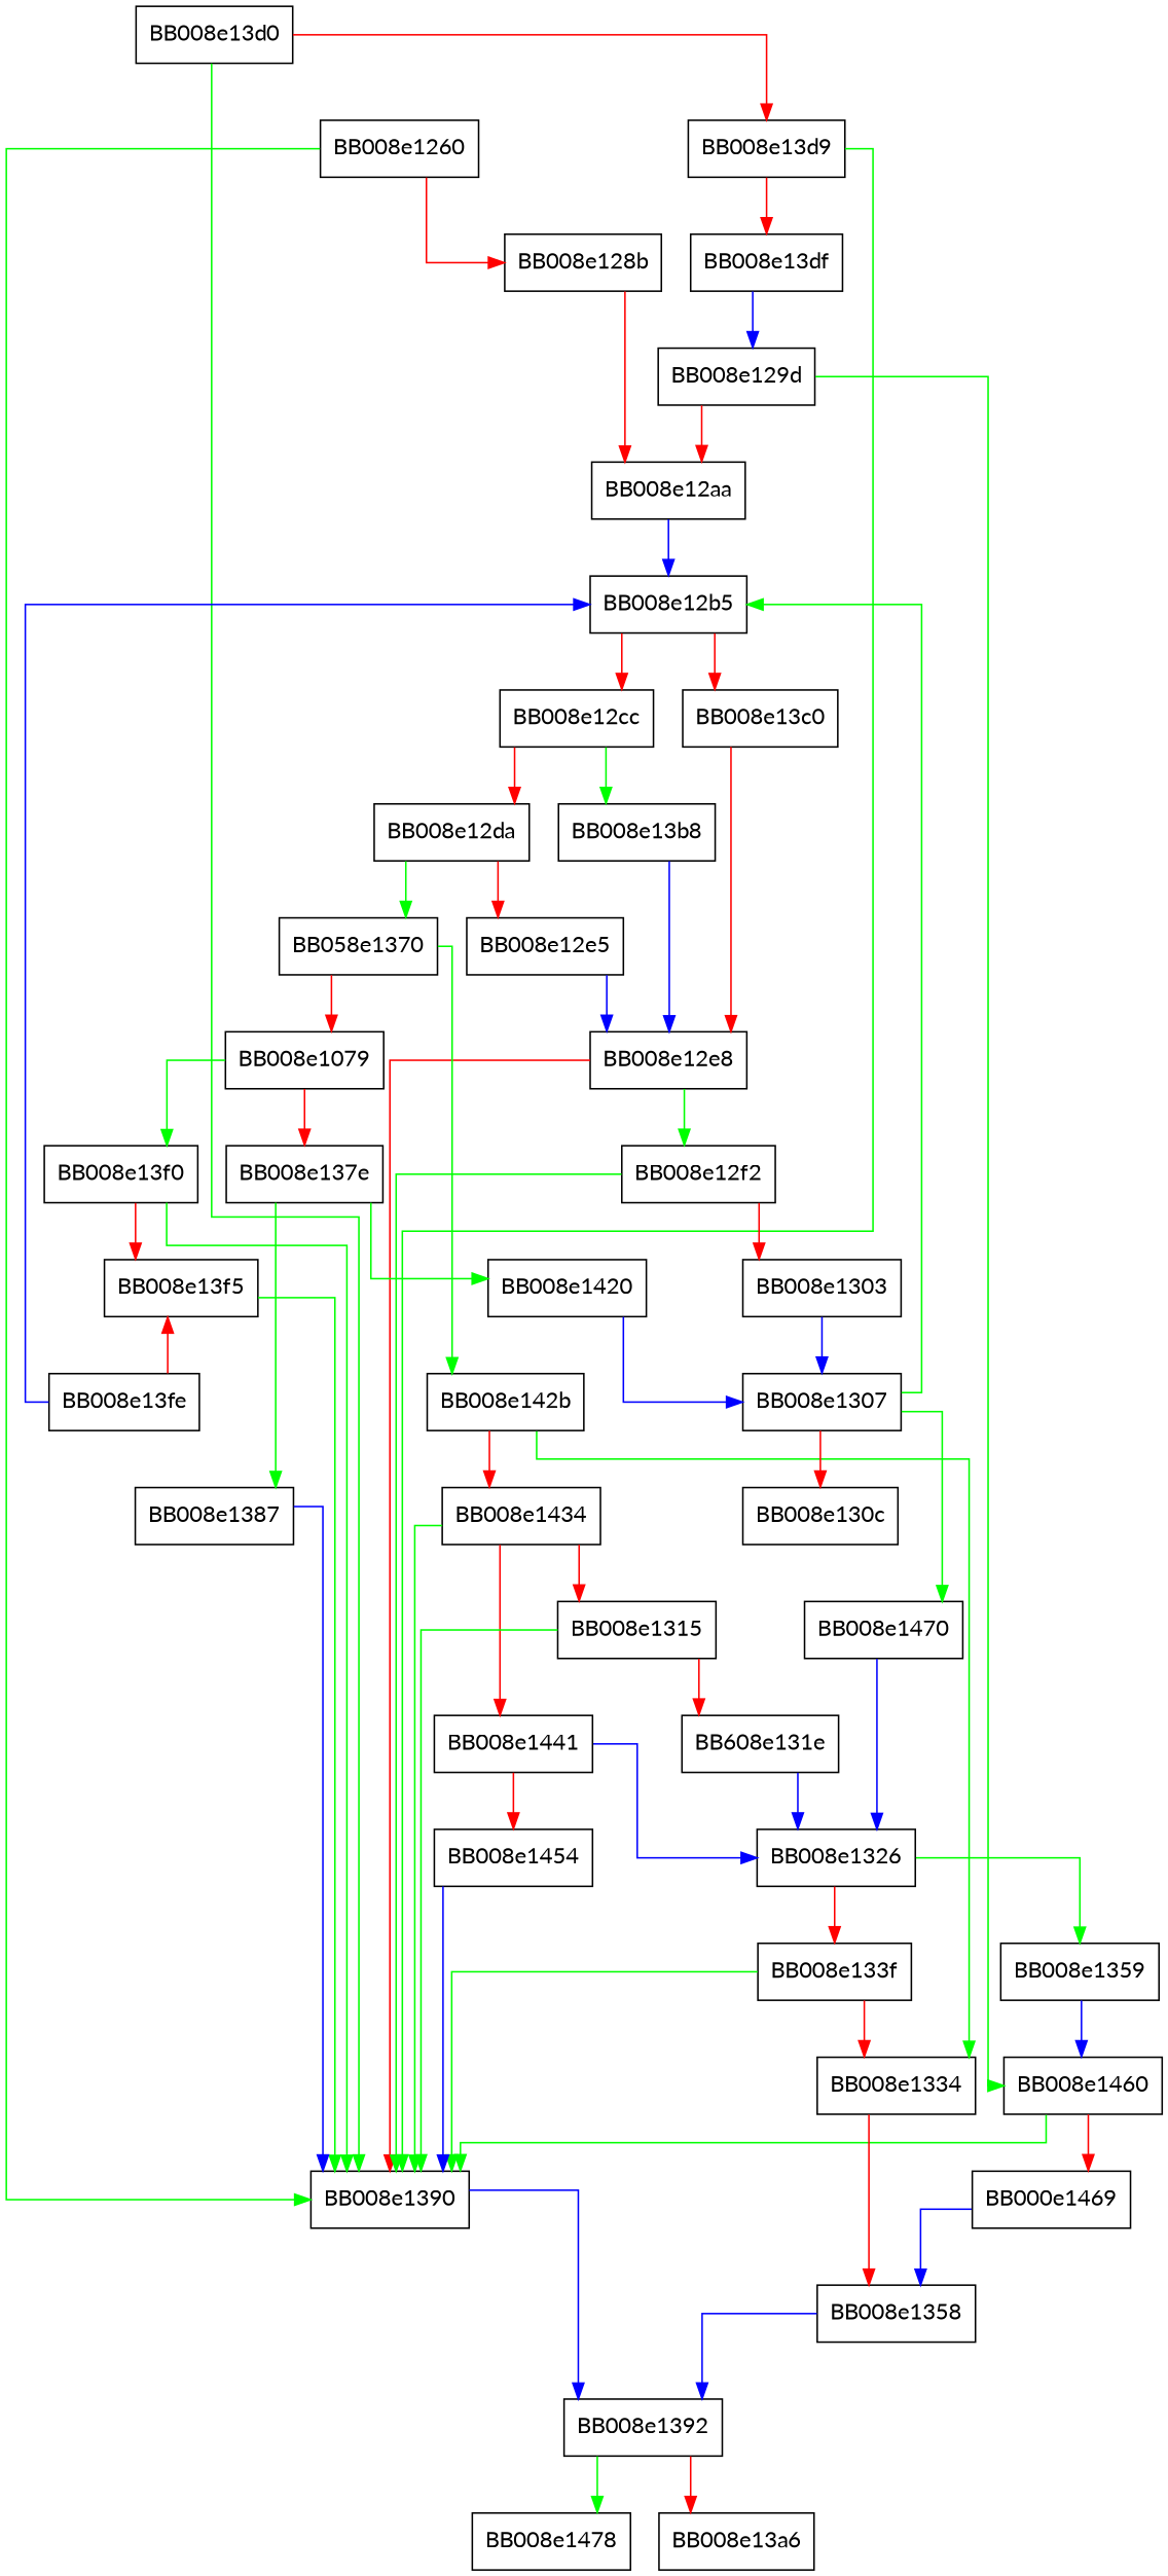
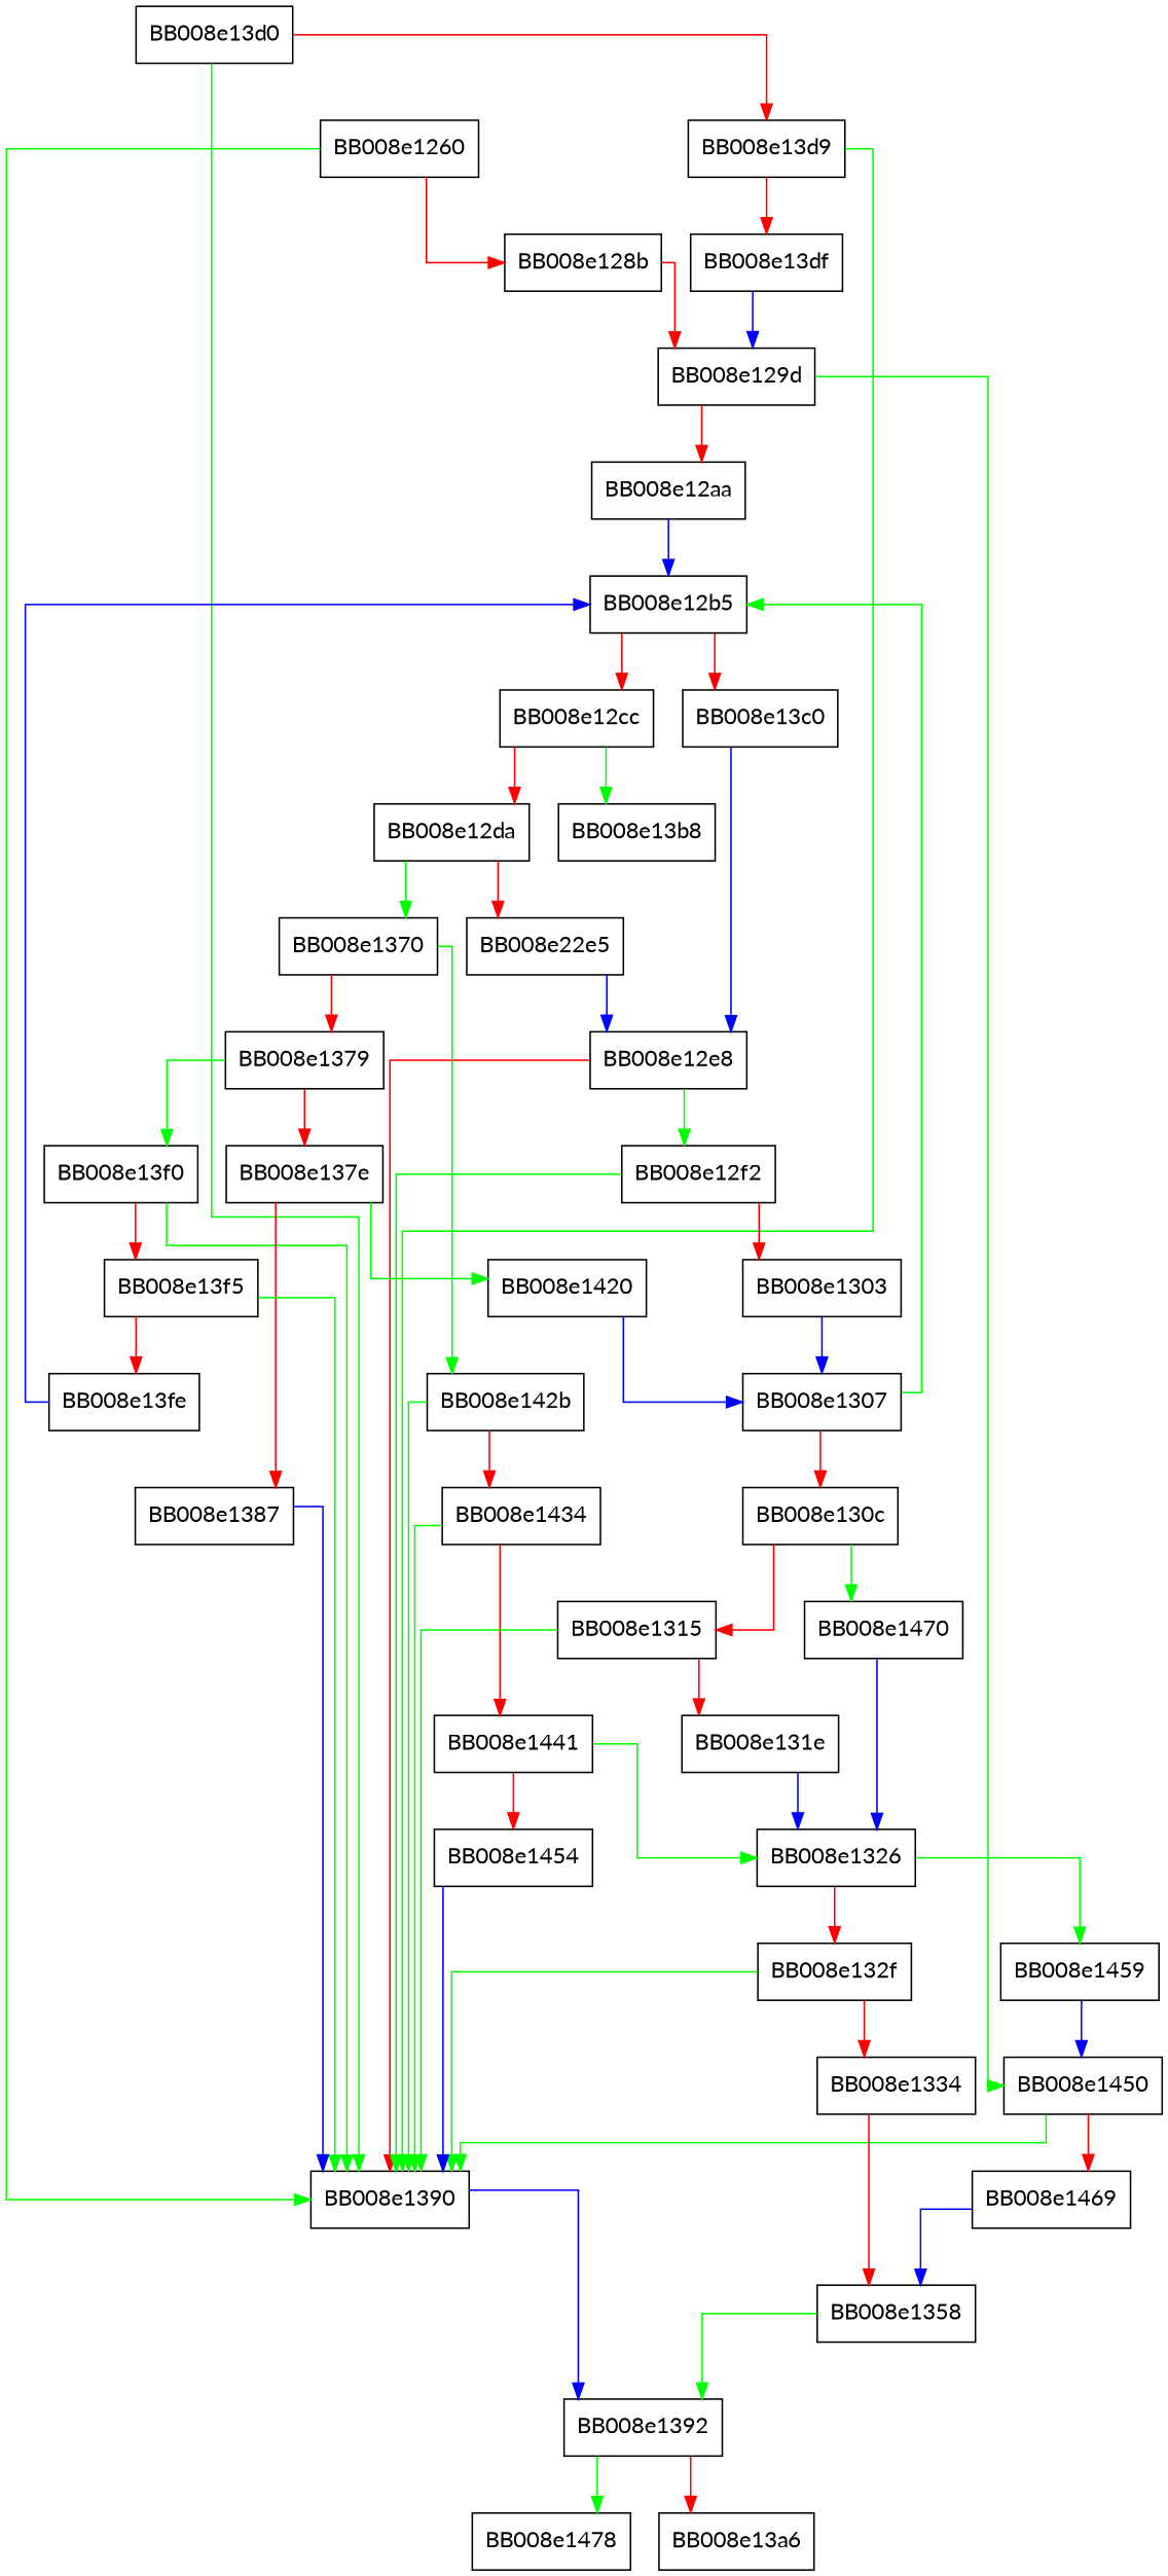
  digraph {
    fontname=Lato
    splines=ortho
    node [fontname=Lato shape=box]
    edge [color=red fontname=Lato]
    BB008e1260
    BB008e1390
    BB008e128b
    BB008e1392
    BB008e129d
    BB008e1478
    BB008e13a6
    BB008e13d0
    BB008e13d9
-   BB008e1460
+   BB008e1460 [label=BB008e1450]
    BB008e12aa
    BB008e13df
-   BB008e1469 [label=BB000e1469]
+   BB008e1469
    BB008e12b5
    BB008e1358
    BB008e13c0
    BB008e12cc
    BB008e12e8
    BB008e13b8
    BB008e12da
    BB008e12f2
-   BB008e1370 [label=BB058e1370]
-   BB008e12e5
+   BB008e1370
+   BB008e12e5 [label=BB008e22e5]
    BB008e142b
-   BB008e1379 [label=BB008e1079]
+   BB008e1379
    BB008e1434
    BB008e13f0
    BB008e137e
    BB008e1303
    BB008e1307
    BB008e130c
    BB008e1470
    BB008e1315
    BB008e1326
-   BB008e131e [label=BB608e131e]
-   BB008e1459 [label=BB008e1359]
-   BB008e132f [label=BB008e133f]
+   BB008e131e
+   BB008e1459
+   BB008e132f
    BB008e1334
    BB008e1441
    BB008e13f5
    BB008e1420
    BB008e1387
    BB008e13fe
    BB008e1454
    BB008e1260 -> BB008e1390 [color=green]
    BB008e1260 -> BB008e128b
    BB008e1390 -> BB008e1392 [color=blue]
-   BB008e128b -> BB008e12aa
+   BB008e128b -> BB008e129d
    BB008e1392 -> BB008e1478 [color=green]
    BB008e1392 -> BB008e13a6
    BB008e129d -> BB008e1460 [color=green]
    BB008e129d -> BB008e12aa
    BB008e13d0 -> BB008e1390 [color=green]
    BB008e13d0 -> BB008e13d9
    BB008e13d9 -> BB008e1390 [color=green]
    BB008e13d9 -> BB008e13df
    BB008e1460 -> BB008e1390 [color=green]
    BB008e1460 -> BB008e1469
    BB008e12aa -> BB008e12b5 [color=blue]
    BB008e13df -> BB008e129d [color=blue]
    BB008e1469 -> BB008e1358 [color=blue]
    BB008e12b5 -> BB008e13c0
    BB008e12b5 -> BB008e12cc
-   BB008e1358 -> BB008e1392 [color=blue]
-   BB008e13c0 -> BB008e12e8
+   BB008e1358 -> BB008e1392 [color=green]
+   BB008e13c0 -> BB008e12e8 [color=blue]
    BB008e12cc -> BB008e13b8 [color=green]
    BB008e12cc -> BB008e12da
    BB008e12e8 -> BB008e1390
    BB008e12e8 -> BB008e12f2 [color=green]
-   BB008e13b8 -> BB008e12e8 [color=blue]
    BB008e12da -> BB008e1370 [color=green]
    BB008e12da -> BB008e12e5
    BB008e12f2 -> BB008e1390 [color=green]
    BB008e12f2 -> BB008e1303
    BB008e1370 -> BB008e142b [color=green]
    BB008e1370 -> BB008e1379
    BB008e12e5 -> BB008e12e8 [color=blue]
-   BB008e142b -> BB008e1334 [color=green]
+   BB008e142b -> BB008e1390 [color=green]
    BB008e142b -> BB008e1434
    BB008e1379 -> BB008e13f0 [color=green]
    BB008e1379 -> BB008e137e
    BB008e1434 -> BB008e1390 [color=green]
    BB008e1434 -> BB008e1441
    BB008e13f0 -> BB008e1390 [color=green]
    BB008e13f0 -> BB008e13f5
    BB008e137e -> BB008e1420 [color=green]
-   BB008e137e -> BB008e1387 [color=green]
+   BB008e137e -> BB008e1387
    BB008e1303 -> BB008e1307 [color=blue]
    BB008e1307 -> BB008e12b5 [color=green]
    BB008e1307 -> BB008e130c
-   BB008e1307 -> BB008e1470 [color=green]
-   BB008e1434 -> BB008e1315
+   BB008e130c -> BB008e1470 [color=green]
+   BB008e130c -> BB008e1315
    BB008e1470 -> BB008e1326 [color=blue]
    BB008e1315 -> BB008e1390 [color=green]
    BB008e1315 -> BB008e131e
    BB008e1326 -> BB008e1459 [color=green]
    BB008e1326 -> BB008e132f
    BB008e131e -> BB008e1326 [color=blue]
    BB008e1459 -> BB008e1460 [color=blue]
    BB008e132f -> BB008e1390 [color=green]
    BB008e132f -> BB008e1334
    BB008e1334 -> BB008e1358
-   BB008e1441 -> BB008e1326 [color=blue]
+   BB008e1441 -> BB008e1326 [color=green]
    BB008e1441 -> BB008e1454
    BB008e13f5 -> BB008e1390 [color=green]
-   BB008e13fe -> BB008e13f5
+   BB008e13f5 -> BB008e13fe
    BB008e1420 -> BB008e1307 [color=blue]
    BB008e1387 -> BB008e1390 [color=blue]
    BB008e13fe -> BB008e12b5 [color=blue]
    BB008e1454 -> BB008e1390 [color=blue]
  }
